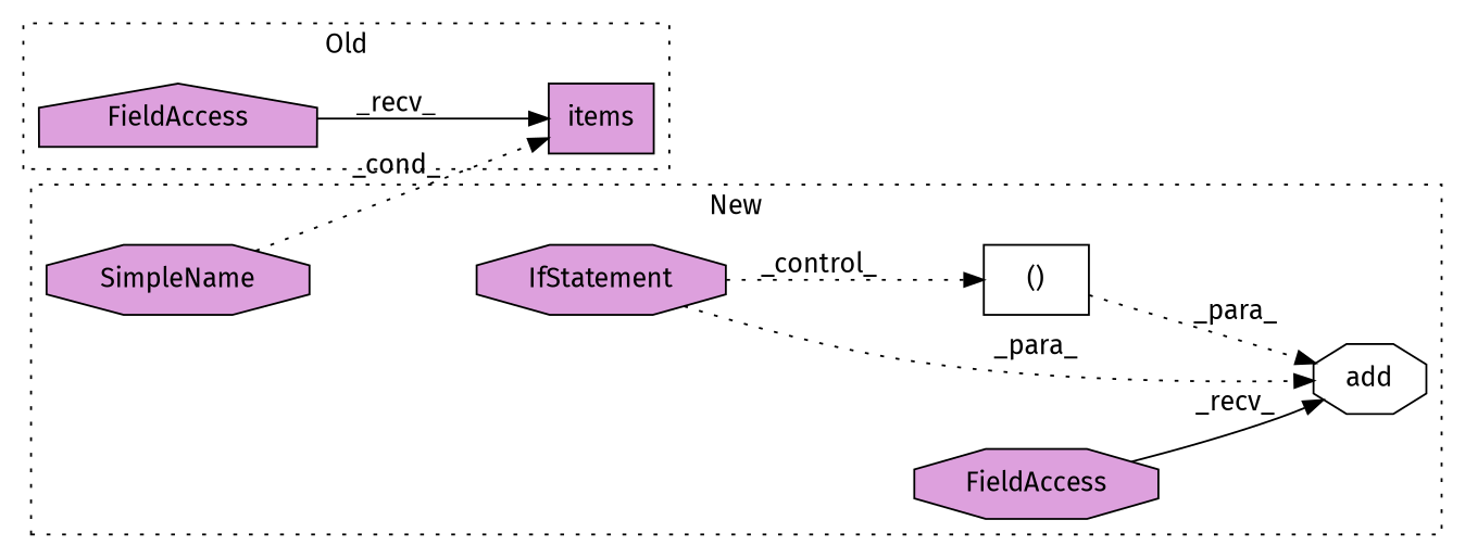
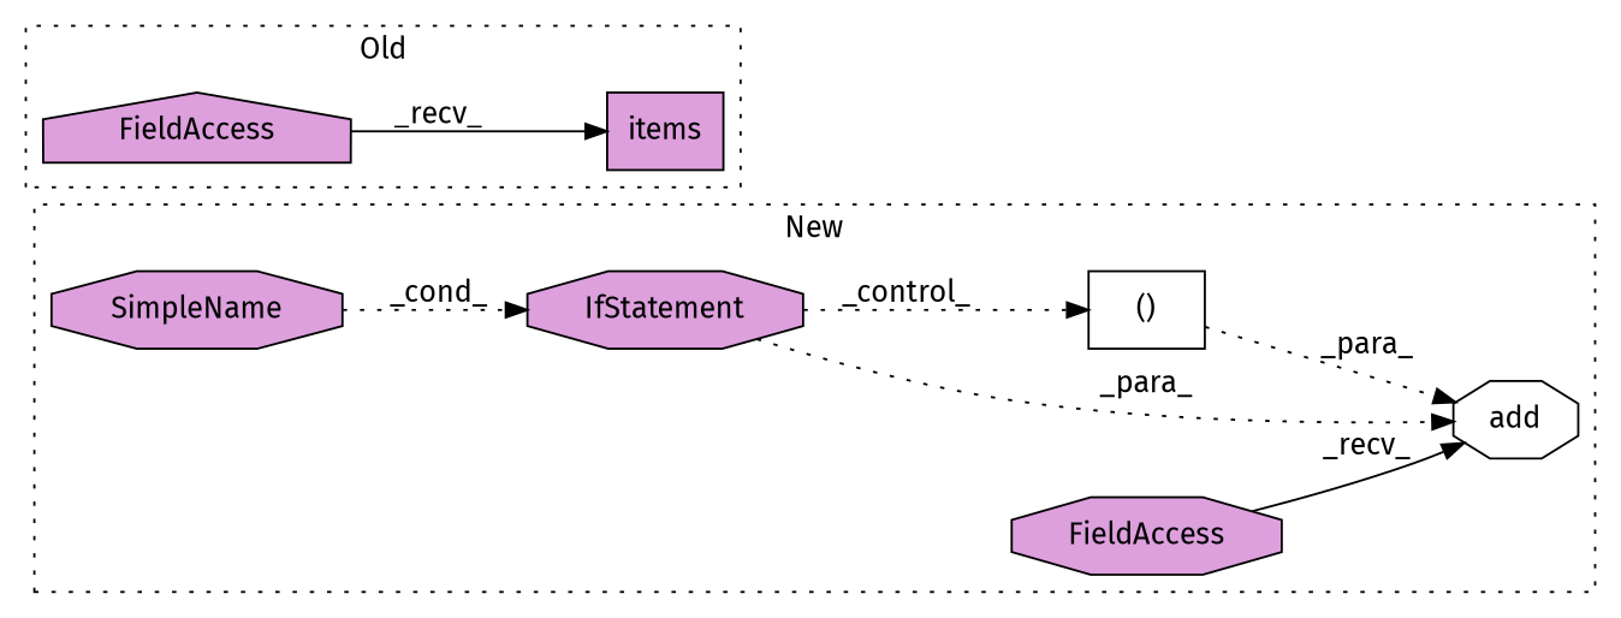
  digraph {
    fontname="Fira Sans"
    rankdir=LR
    node [a=32 fillcolor=plum fontname="Fira Sans" l="4,2" shape=octagon style=filled]
    edge [fontname="Fira Sans" style=dotted]
    n1 [l=7 label=items s=813 shape=box]
    n2 [a=22 l=18 label=FieldAccess s=794 shape=house]
    n3 [fillcolor=white label=add s="800,848"]
    n4 [a=25 label=IfStatement s="564,608"]
    n5 [a=42 label=SimpleName l=""]
    n6 [a=22 l=9 label=FieldAccess s=790]
    n7 [a=106 fillcolor=white l=32 label="()" s=816 shape=box]
    subgraph cluster_1 {
      label=Old
      style=dotted
      n1
      n2
    }
    subgraph cluster_2 {
      label=New
      style=dotted
      n3
      n4
      n5
      n6
      n7
    }
    n2 -> n1 [label=_recv_ style=solid]
    n4 -> n3 [label=_para_]
    n4 -> n7 [label=_control_]
-   n5 -> n1 [label=_cond_]
+   n5 -> n4 [label=_cond_]
    n6 -> n3 [label=_recv_ style=solid]
    n7 -> n3 [label=_para_]
  }
